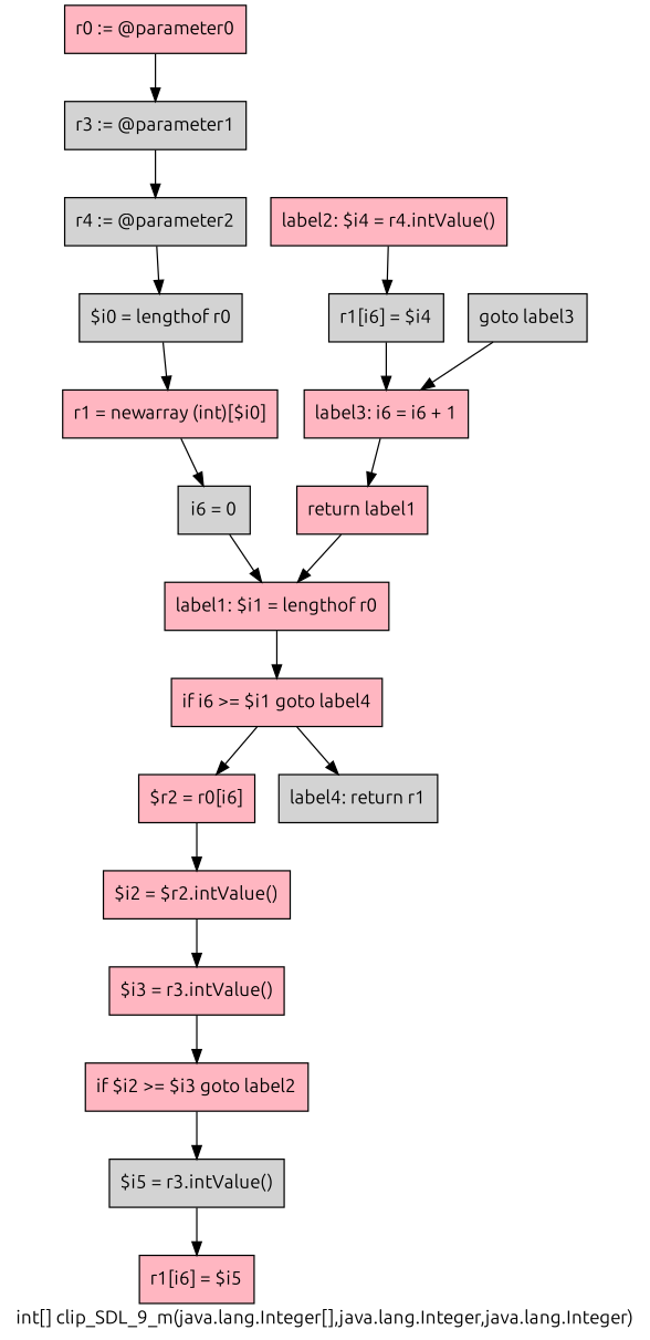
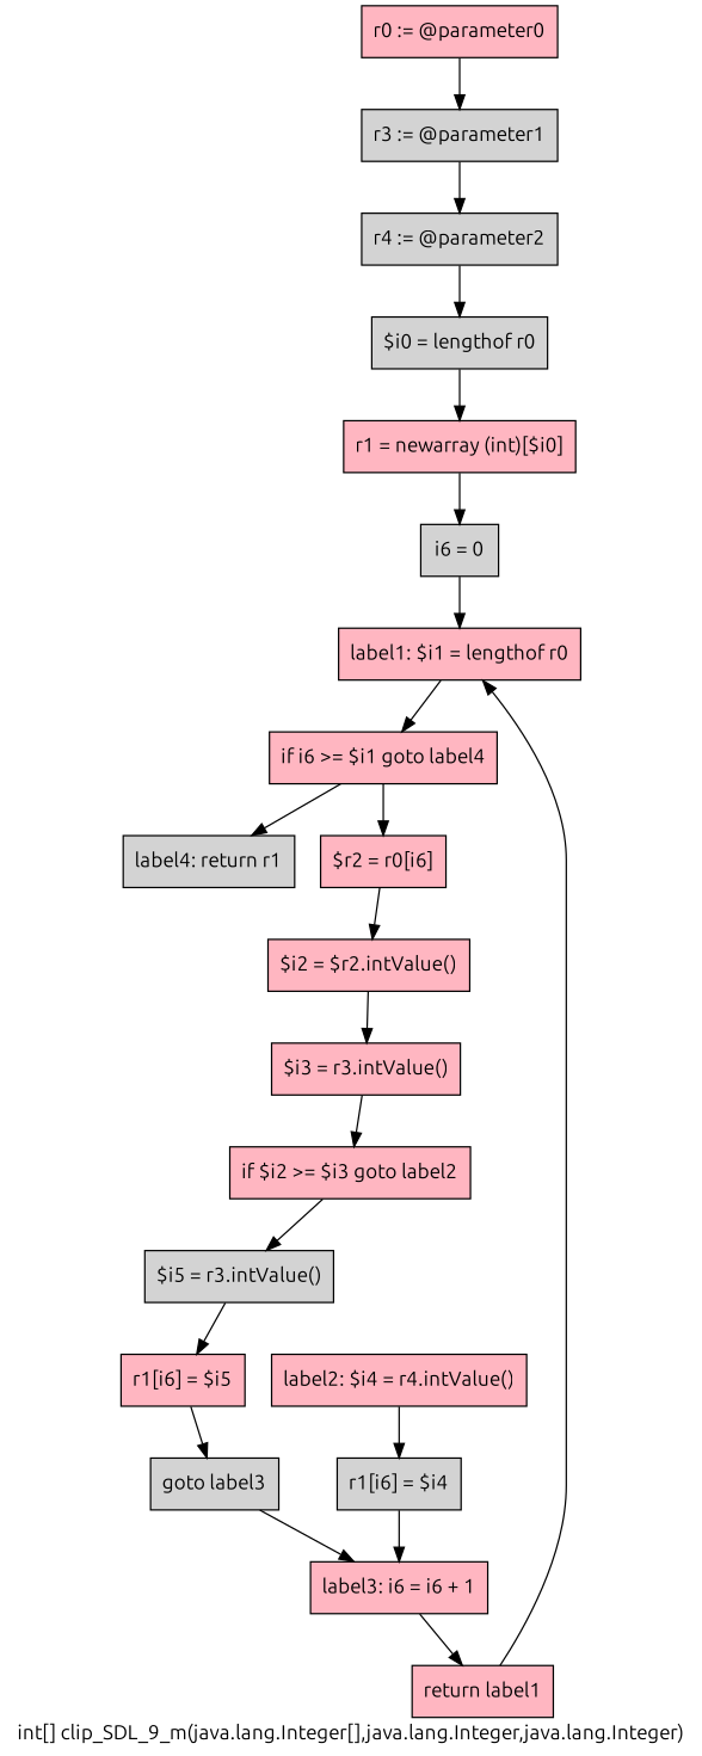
  digraph {
    fontname=Ubuntu
    label="int[] clip_SDL_9_m(java.lang.Integer[],java.lang.Integer,java.lang.Integer)"
    node [fillcolor=lightpink fontname=Ubuntu shape=box style=filled]
    edge [fontname=Ubuntu]
    n1 [label="r0 := @parameter0"]
    n2 [fillcolor=lightgrey label="r3 := @parameter1"]
    n3 [fillcolor=lightgrey label="r4 := @parameter2"]
    n4 [fillcolor=lightgrey label="$i0 = lengthof r0"]
    n5 [label="r1 = newarray (int)[$i0]"]
    n6 [fillcolor=lightgrey label="i6 = 0"]
    n7 [label="label1: $i1 = lengthof r0"]
    n8 [label="if i6 >= $i1 goto label4"]
    n9 [label="$r2 = r0[i6]"]
    n10 [fillcolor=lightgrey label="label4: return r1"]
    n11 [label="$i2 = $r2.intValue()"]
    n12 [label="$i3 = r3.intValue()"]
    n13 [label="if $i2 >= $i3 goto label2"]
    n14 [fillcolor=lightgrey label="$i5 = r3.intValue()"]
    n15 [label="r1[i6] = $i5"]
    n16 [label="label2: $i4 = r4.intValue()"]
    n17 [fillcolor=lightgrey label="r1[i6] = $i4"]
    n18 [fillcolor=lightgrey label="goto label3"]
    n19 [label="label3: i6 = i6 + 1"]
    n20 [label="return label1"]
    n1 -> n2
    n2 -> n3
    n3 -> n4
    n4 -> n5
    n5 -> n6
    n6 -> n7
    n7 -> n8
    n8 -> n9
    n8 -> n10
    n9 -> n11
    n11 -> n12
    n12 -> n13
    n13 -> n14
    n14 -> n15
+   n15 -> n18
    n16 -> n17
    n17 -> n19
    n18 -> n19
    n19 -> n20
    n20 -> n7
  }
